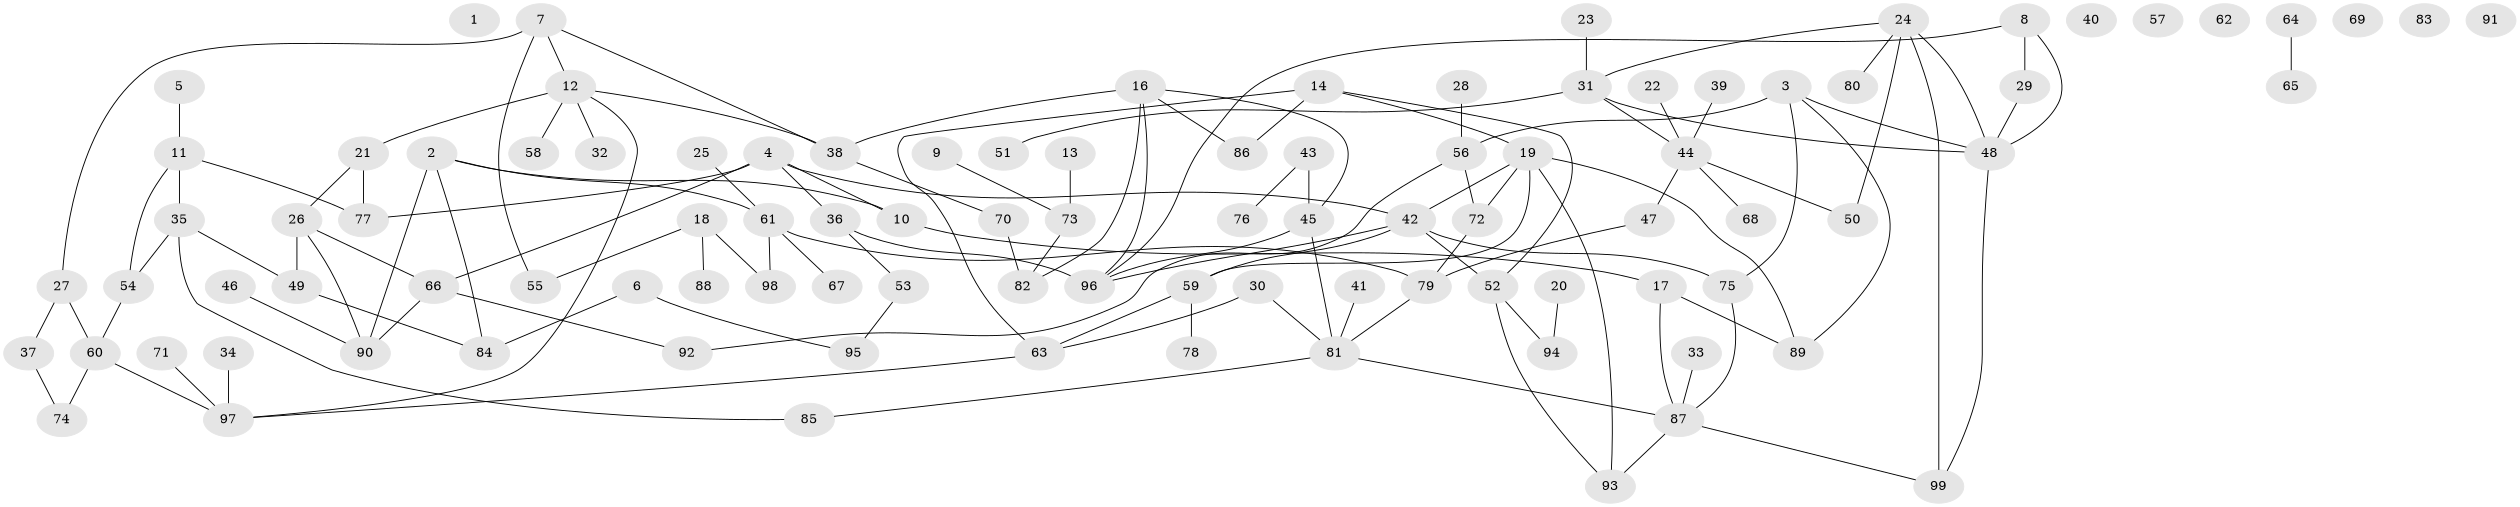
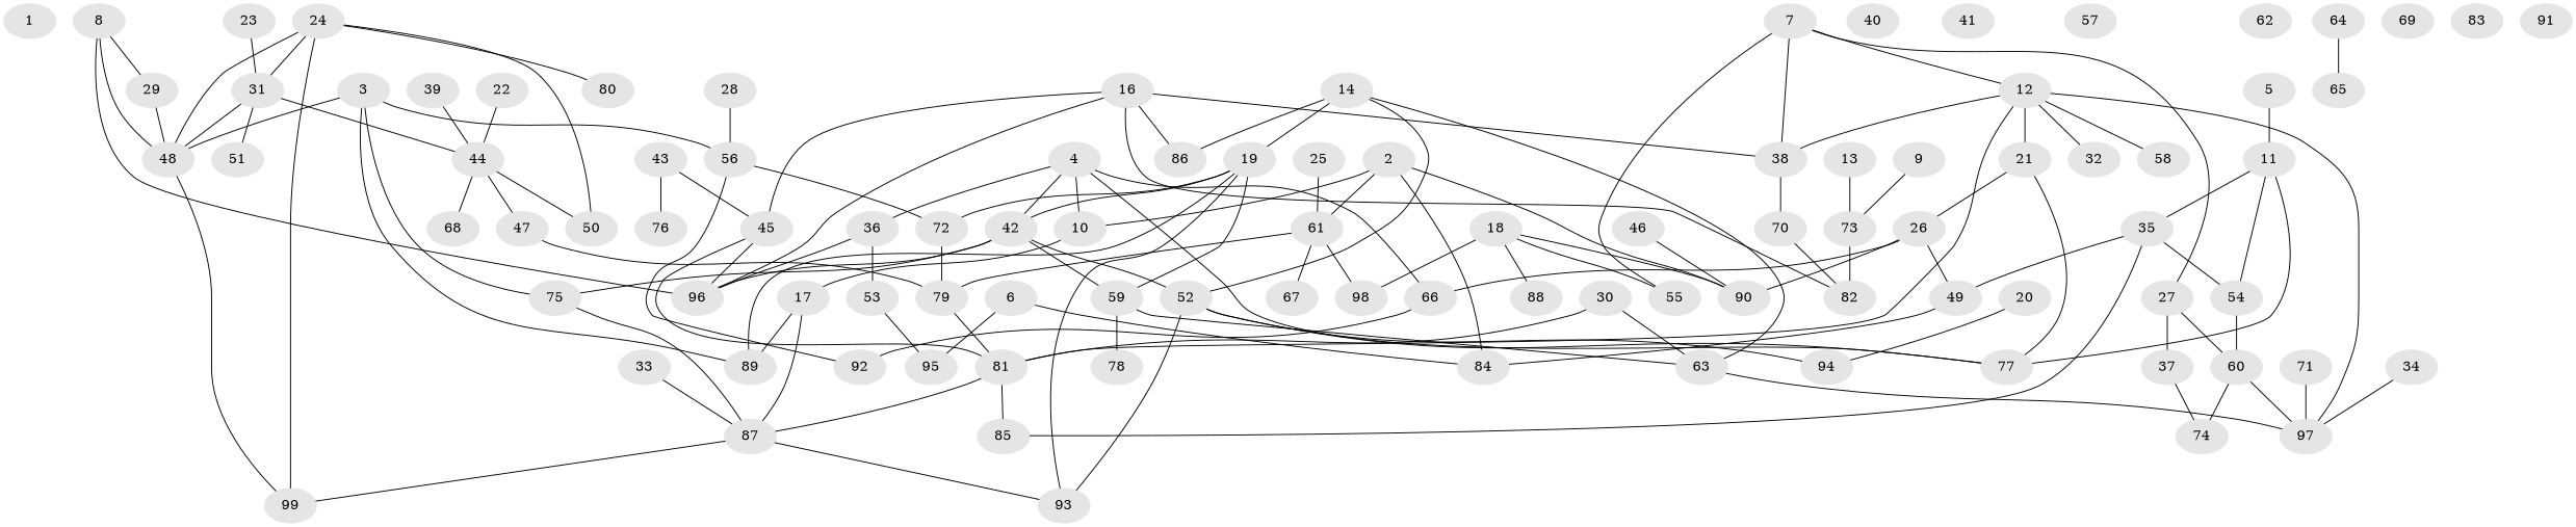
  graph {
    node [color=gray90 style=filled]
    1
    2
    10
    61
    84
    90
    17
    98
    79
    67
    3
    48
    56
    75
    89
    99
    72
    92
    87
    4
    36
    42
    66
    77
    96
    53
    52
    59
    5
    11
    35
    54
    6
    95
    7
    12
    27
    38
    55
    21
    32
    58
    81
    97
    37
    60
    70
    8
    29
    9
    73
    82
    49
    85
    26
    13
    14
    19
    63
    86
    93
    94
    16
    45
    18
    88
    78
    20
    22
    44
    50
    47
    68
    23
    31
    51
    24
    80
    25
    74
    28
    30
    33
    34
    39
    40
    41
    43
    76
    46
    57
    62
    64
    65
    69
    71
    83
    91
    2 -- 10
    2 -- 61
    2 -- 84
    2 -- 90
    10 -- 17
    61 -- 98
    61 -- 79
    61 -- 67
    17 -- 89
    17 -- 87
    79 -- 81
    3 -- 48
    3 -- 56
    3 -- 75
    3 -- 89
    48 -- 99
    56 -- 72
    56 -- 92
    75 -- 87
    72 -- 79
    87 -- 99
    87 -- 93
    4 -- 10
    4 -- 36
    4 -- 42
    4 -- 66
    4 -- 77
    36 -- 96
    36 -- 53
    42 -- 75
    42 -- 96
    42 -- 52
    42 -- 59
    66 -- 92
    53 -- 95
+   52 -- 77
    52 -- 93
    52 -- 94
    59 -- 63
    59 -- 78
    5 -- 11
    11 -- 77
    11 -- 35
    11 -- 54
    35 -- 54
    35 -- 49
    35 -- 85
    54 -- 60
    6 -- 84
    6 -- 95
    7 -- 12
    7 -- 27
    7 -- 38
    7 -- 55
    12 -- 38
    12 -- 21
    12 -- 32
    12 -- 58
-   41 -- 81
+   12 -- 81
    12 -- 97
    27 -- 37
    27 -- 60
    38 -- 70
    21 -- 77
    21 -- 26
    81 -- 87
    81 -- 85
    37 -- 74
    60 -- 97
    60 -- 74
    70 -- 82
    8 -- 48
    8 -- 96
    8 -- 29
    29 -- 48
    9 -- 73
    73 -- 82
    49 -- 84
    26 -- 90
    26 -- 66
    26 -- 49
    13 -- 73
    14 -- 52
    14 -- 19
    14 -- 63
    14 -- 86
    19 -- 89
    19 -- 72
    19 -- 42
    19 -- 59
    19 -- 93
    63 -- 97
    16 -- 96
    16 -- 38
    16 -- 82
    16 -- 86
    16 -- 45
    45 -- 96
    45 -- 81
-   66 -- 90
+   18 -- 90
    18 -- 98
    18 -- 55
    18 -- 88
    20 -- 94
    22 -- 44
    44 -- 50
    44 -- 47
    44 -- 68
    47 -- 79
    23 -- 31
    31 -- 48
    31 -- 44
    31 -- 51
    24 -- 48
    24 -- 99
    24 -- 50
    24 -- 31
    24 -- 80
    25 -- 61
    28 -- 56
    30 -- 81
    30 -- 63
    33 -- 87
    34 -- 97
    39 -- 44
    43 -- 45
    43 -- 76
    46 -- 90
    64 -- 65
    71 -- 97
  }
